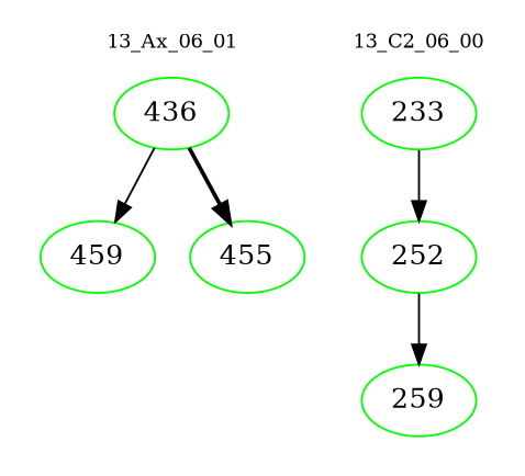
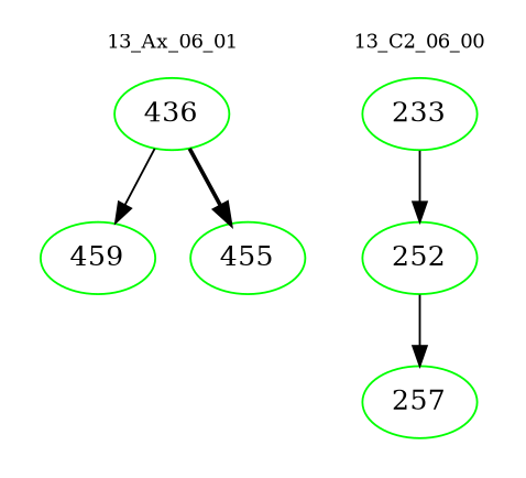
  digraph {
    node [color=green]
    edge [color=black style=solid]
    n1 [label=436]
    n2 [label=459]
    n3 [label=455]
    n4 [label=233]
    n5 [label=252]
-   n6 [label=259]
+   n6 [label=257]
    subgraph cluster_1 {
      color=white
      fontsize=10
      label="13_Ax_06_01"
      n1
      n2
      n3
    }
    subgraph cluster_2 {
      color=white
      fontsize=10
      label="13_C2_06_00"
      n4
      n5
      n6
    }
    n1 -> n2
    n1 -> n3 [style=bold]
    n4 -> n5
    n5 -> n6
  }
